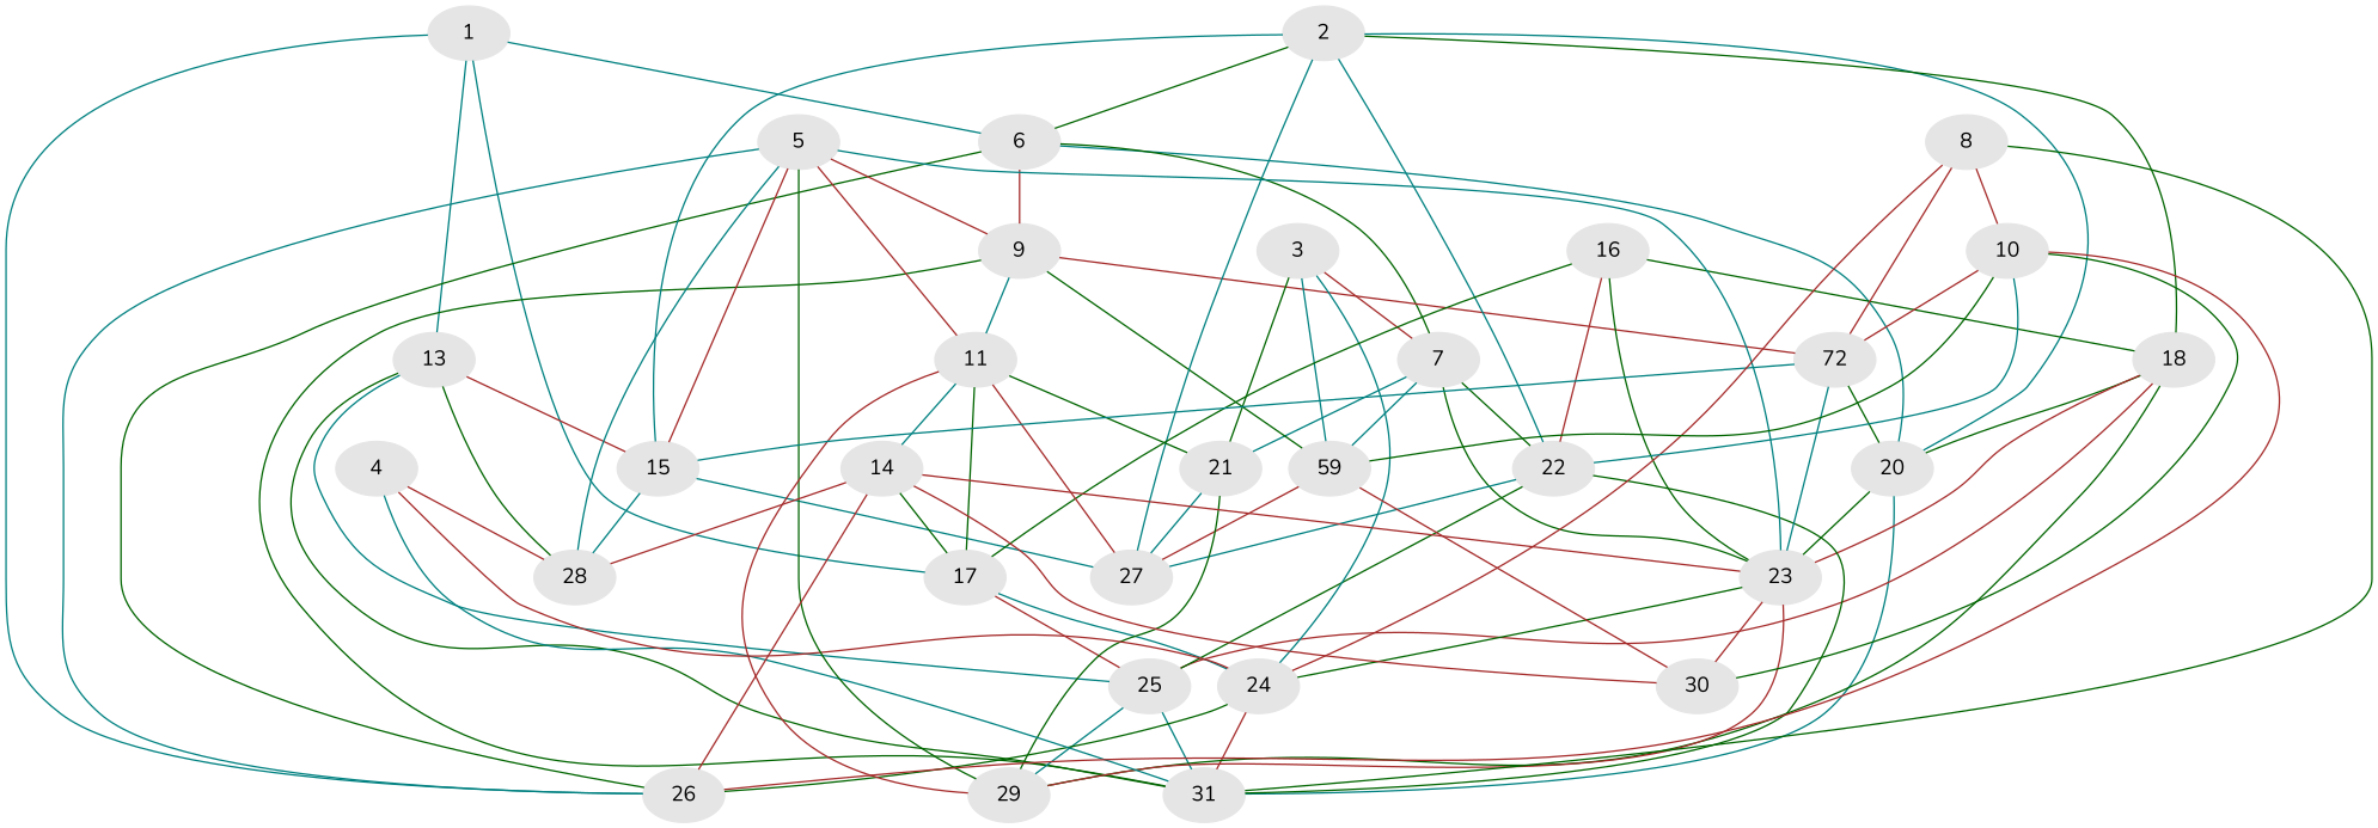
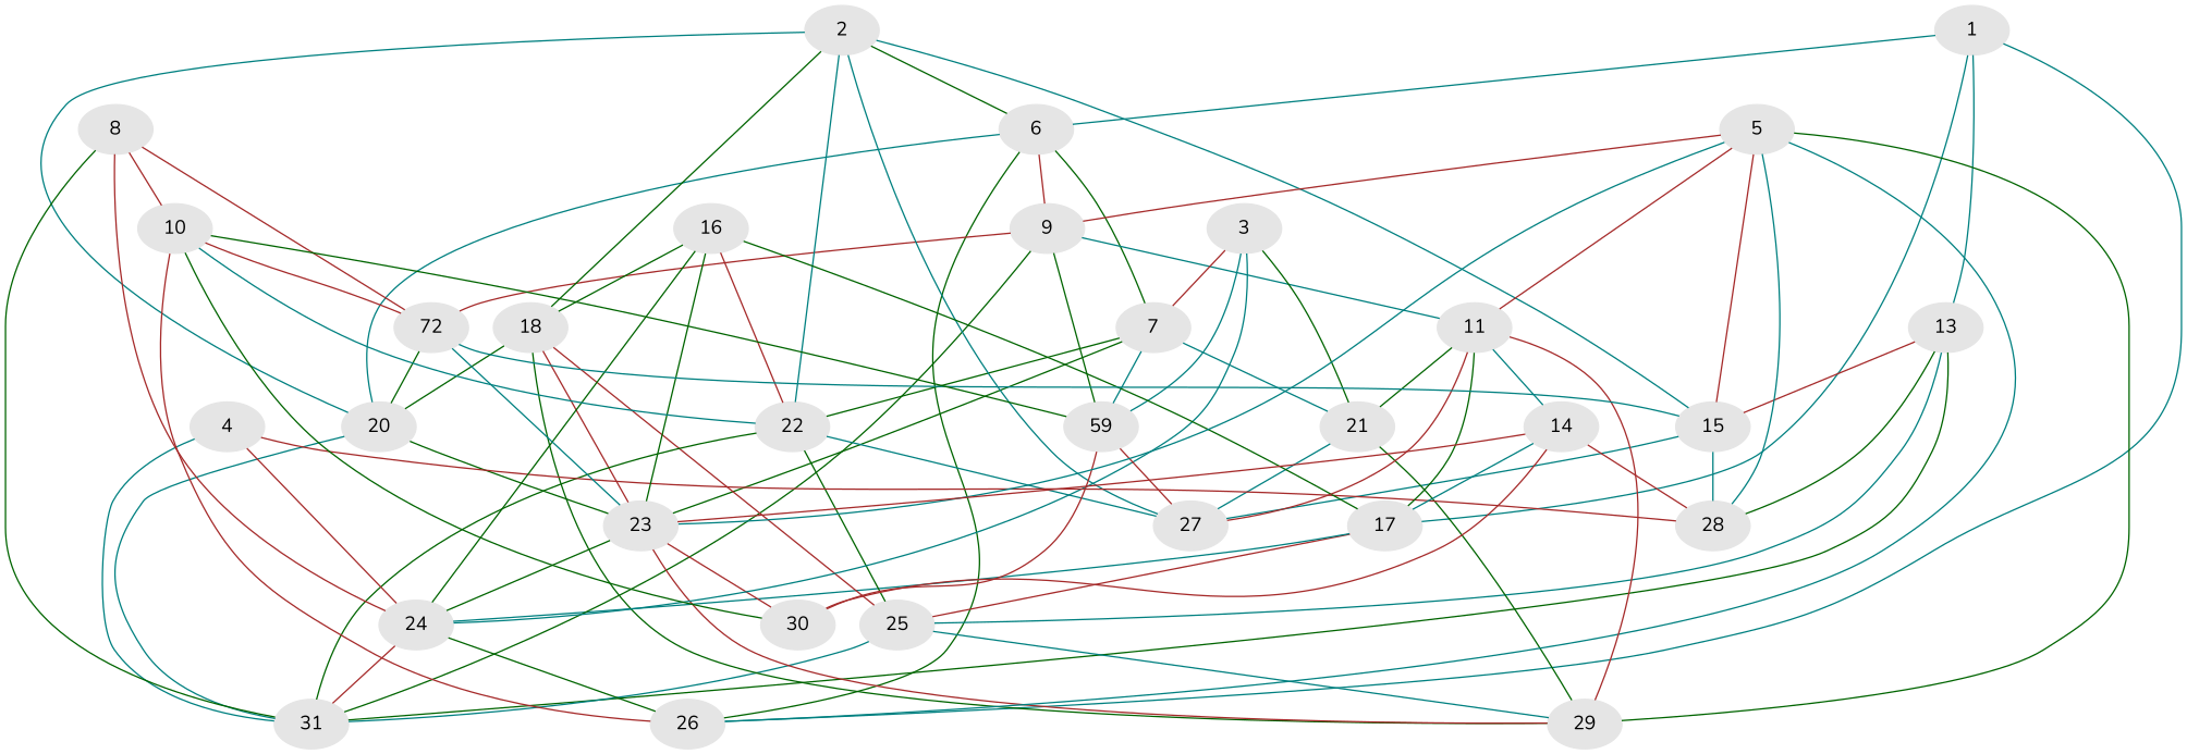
  graph {
    fontname=Nunito
    node [color=gray90 fontname=Nunito style=filled]
    edge [color=teal fontname=Nunito weight=1.0]
    1
    6
    13
    17
    26
    20
    7
    9
    15
    28
    31
    25
    24
    2
    18
    22
    27
    23
    29
    3
    n21 [label=59]
    21
    30
    4
    16
    5
    11
    n28 [label=72]
    14
    8
    10
    1 -- 6
    1 -- 13
    1 -- 17
    1 -- 26
    6 -- 26 [color=darkgreen]
    6 -- 20
    6 -- 7 [color=darkgreen]
    6 -- 9 [color=brown]
    13 -- 15 [color=brown]
    13 -- 28 [color=darkgreen]
    13 -- 31 [color=darkgreen]
    13 -- 25
    17 -- 25 [color=brown]
    17 -- 24
    20 -- 31
    20 -- 23 [color=darkgreen]
    7 -- 22 [color=darkgreen]
    7 -- 23 [color=darkgreen]
    7 -- n21
    7 -- 21
    9 -- 31 [color=darkgreen]
    9 -- n21 [color=darkgreen]
    9 -- 11
    9 -- n28 [color=brown]
    15 -- 28
    15 -- 27
    25 -- 31
    25 -- 29
    24 -- 26 [color=darkgreen]
    24 -- 31 [color=brown]
    2 -- 6 [color=darkgreen]
    2 -- 20
    2 -- 15
    2 -- 18 [color=darkgreen]
    2 -- 22
    2 -- 27
    18 -- 20 [color=darkgreen]
    18 -- 25 [color=brown]
    18 -- 23 [color=brown]
    18 -- 29 [color=darkgreen]
    22 -- 31 [color=darkgreen]
    22 -- 25 [color=darkgreen]
    22 -- 27 [weight=2.0]
    23 -- 24 [color=darkgreen]
    23 -- 29 [color=brown]
    23 -- 30 [color=brown]
    3 -- 7 [color=brown]
    3 -- 24
    3 -- n21 [weight=2.0]
    3 -- 21 [color=darkgreen weight=2.0]
    n21 -- 27 [color=brown]
    n21 -- 30 [color=brown weight=2.0]
    21 -- 27
    21 -- 29 [color=darkgreen]
    4 -- 28 [color=brown]
    4 -- 31
    4 -- 24 [color=brown]
    16 -- 17 [color=darkgreen]
+   16 -- 24 [color=darkgreen]
    16 -- 18 [color=darkgreen]
    16 -- 22 [color=brown]
    16 -- 23 [color=darkgreen]
    5 -- 26
    5 -- 9 [color=brown]
    5 -- 15 [color=brown]
    5 -- 28
    5 -- 23
    5 -- 29 [color=darkgreen weight=2.0]
    5 -- 11 [color=brown]
    11 -- 17 [color=darkgreen]
    11 -- 27 [color=brown weight=2.0]
    11 -- 29 [color=brown]
    11 -- 21 [color=darkgreen]
    11 -- 14
    n28 -- 20 [color=darkgreen]
    n28 -- 15
    n28 -- 23
-   14 -- 17 [color=darkgreen]
-   14 -- 26 [color=brown]
+   14 -- 17
    14 -- 28 [color=brown]
    14 -- 23 [color=brown]
    14 -- 30 [color=brown]
    8 -- 31 [color=darkgreen]
    8 -- 24 [color=brown]
    8 -- n28 [color=brown]
    8 -- 10 [color=brown]
    10 -- 26 [color=brown weight=2.0]
    10 -- 22
    10 -- n21 [color=darkgreen]
    10 -- 30 [color=darkgreen]
    10 -- n28 [color=brown]
  }
